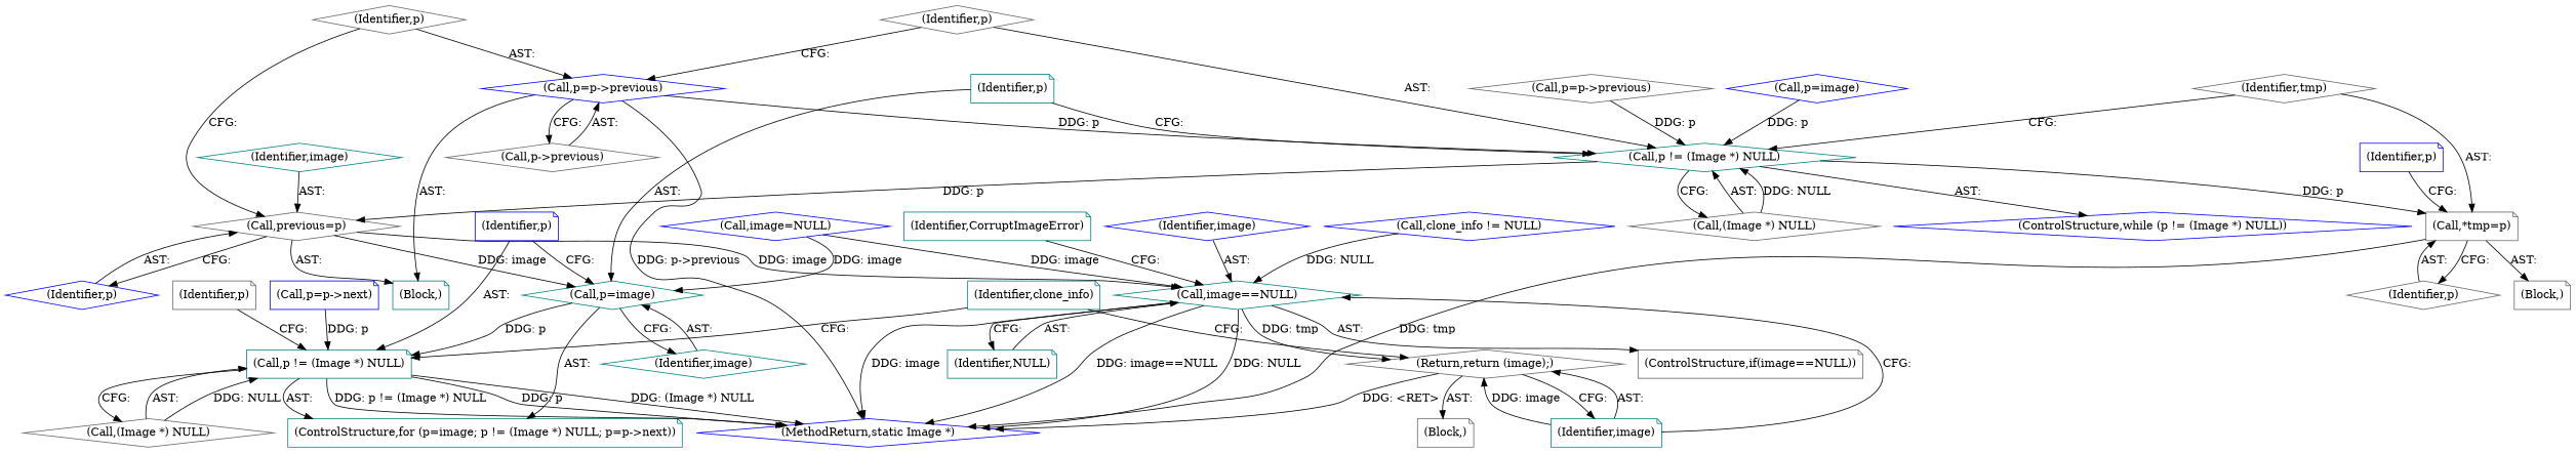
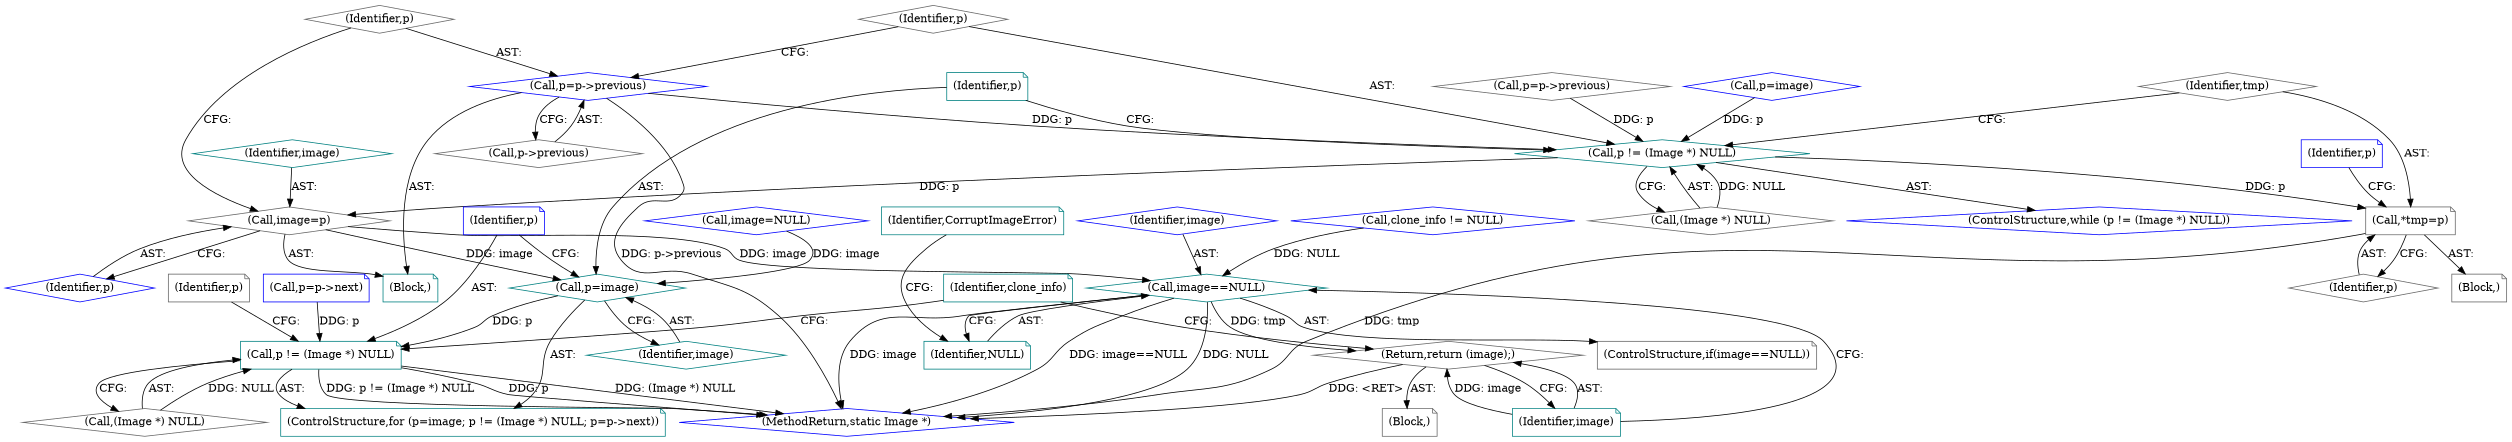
  digraph {
    node [color=gray40 shape=diamond]
    n1 [color=blue label="(Call,p=p->previous)"]
    n2 [color=teal label="(Call,p != (Image *) NULL)"]
    n3 [label="(Call,p->previous)"]
    n4 [color=teal label="(Block,)" shape=note]
    n5 [color=blue label="(MethodReturn,static Image *)"]
    n6 [label="(Call,*tmp=p)" shape=note]
-   n7 [label="(Call,previous=p)"]
+   n7 [label="(Call,image=p)"]
    n8 [color=blue label="(ControlStructure,while (p != (Image *) NULL))"]
    n9 [label="(Call,(Image *) NULL)"]
    n10 [label="(Identifier,p)"]
    n11 [label="(Block,)" shape=note]
    n12 [color=teal label="(Call,p=image)"]
    n13 [color=teal label="(Call,image==NULL)"]
    n14 [color=blue label="(Identifier,p)"]
    n15 [color=teal label="(Call,p != (Image *) NULL)" shape=note]
    n16 [color=teal label="(ControlStructure,for (p=image; p != (Image *) NULL; p=p->next))" shape=note]
    n17 [color=teal label="(Identifier,image)"]
    n18 [label="(Return,return (image);)"]
    n19 [label="(ControlStructure,if(image==NULL))" shape=note]
    n20 [color=teal label="(Identifier,NULL)" shape=note]
    n21 [label="(Call,(Image *) NULL)"]
    n22 [color=teal label="(Identifier,image)" shape=note]
    n23 [label="(Block,)" shape=note]
    n24 [color=blue label="(Call,clone_info != NULL)"]
    n25 [color=teal label="(Identifier,clone_info)" shape=note]
    n26 [color=teal label="(Identifier,p)" shape=note]
    n27 [label="(Identifier,p)"]
    n28 [label="(Call,p=p->previous)"]
    n29 [color=blue label="(Call,p=image)"]
    n30 [color=blue label="(Call,image=NULL)"]
    n31 [label="(Identifier,p)"]
    n32 [color=blue label="(Identifier,p)" shape=note]
    n33 [color=teal label="(Identifier,image)"]
    n34 [color=blue label="(Identifier,image)"]
    n35 [label="(Identifier,tmp)"]
    n36 [color=teal label="(Identifier,CorruptImageError)" shape=note]
    n37 [label="(Identifier,p)" shape=note]
    n38 [color=blue label="(Identifier,p)" shape=note]
    n39 [color=blue label="(Call,p=p->next)" shape=note]
    n1 -> n2 [label="DDG: p"]
    n1 -> n3 [label="CFG: "]
    n1 -> n4 [label="AST: "]
    n1 -> n5 [label="DDG: p->previous"]
    n2 -> n6 [label="DDG: p"]
    n2 -> n7 [label="DDG: p"]
    n2 -> n8 [label="AST: "]
    n2 -> n9 [label="CFG: "]
    n3 -> n1 [label="AST: "]
    n6 -> n5 [label="DDG: tmp"]
    n6 -> n10 [label="CFG: "]
    n6 -> n11 [label="AST: "]
    n7 -> n4 [label="AST: "]
    n7 -> n12 [label="DDG: image"]
    n7 -> n13 [label="DDG: image"]
    n7 -> n14 [label="CFG: "]
    n9 -> n2 [label="AST: "]
    n9 -> n2 [label="DDG: NULL"]
    n10 -> n6 [label="AST: "]
    n12 -> n15 [label="DDG: p"]
    n12 -> n16 [label="AST: "]
    n12 -> n17 [label="CFG: "]
    n13 -> n5 [label="DDG: image==NULL"]
    n13 -> n5 [label="DDG: image"]
    n13 -> n5 [label="DDG: NULL"]
    n13 -> n18 [label="DDG: tmp"]
    n13 -> n19 [label="AST: "]
    n13 -> n20 [label="CFG: "]
    n14 -> n7 [label="AST: "]
    n15 -> n5 [label="DDG: (Image *) NULL"]
    n15 -> n5 [label="DDG: p != (Image *) NULL"]
    n15 -> n5 [label="DDG: p"]
    n15 -> n16 [label="AST: "]
    n15 -> n21 [label="CFG: "]
    n17 -> n12 [label="AST: "]
    n18 -> n5 [label="DDG: <RET>"]
    n18 -> n22 [label="CFG: "]
    n18 -> n23 [label="AST: "]
    n20 -> n13 [label="AST: "]
    n21 -> n15 [label="AST: "]
    n21 -> n15 [label="DDG: NULL"]
    n22 -> n13 [label="CFG: "]
    n22 -> n18 [label="AST: "]
    n22 -> n18 [label="DDG: image"]
    n24 -> n13 [label="DDG: NULL"]
    n25 -> n15 [label="CFG: "]
    n25 -> n18 [label="CFG: "]
    n26 -> n2 [label="CFG: "]
    n26 -> n12 [label="AST: "]
    n27 -> n1 [label="AST: "]
    n27 -> n7 [label="CFG: "]
    n28 -> n2 [label="DDG: p"]
    n29 -> n2 [label="DDG: p"]
    n30 -> n12 [label="DDG: image"]
-   n30 -> n13 [label="DDG: image"]
    n31 -> n1 [label="CFG: "]
    n31 -> n2 [label="AST: "]
    n32 -> n12 [label="CFG: "]
    n32 -> n15 [label="AST: "]
    n33 -> n7 [label="AST: "]
    n34 -> n13 [label="AST: "]
    n35 -> n2 [label="CFG: "]
    n35 -> n6 [label="AST: "]
-   n36 -> n13 [label="CFG: "]
+   n36 -> n20 [label="CFG: "]
    n37 -> n15 [label="CFG: "]
    n38 -> n6 [label="CFG: "]
    n39 -> n15 [label="DDG: p"]
  }
